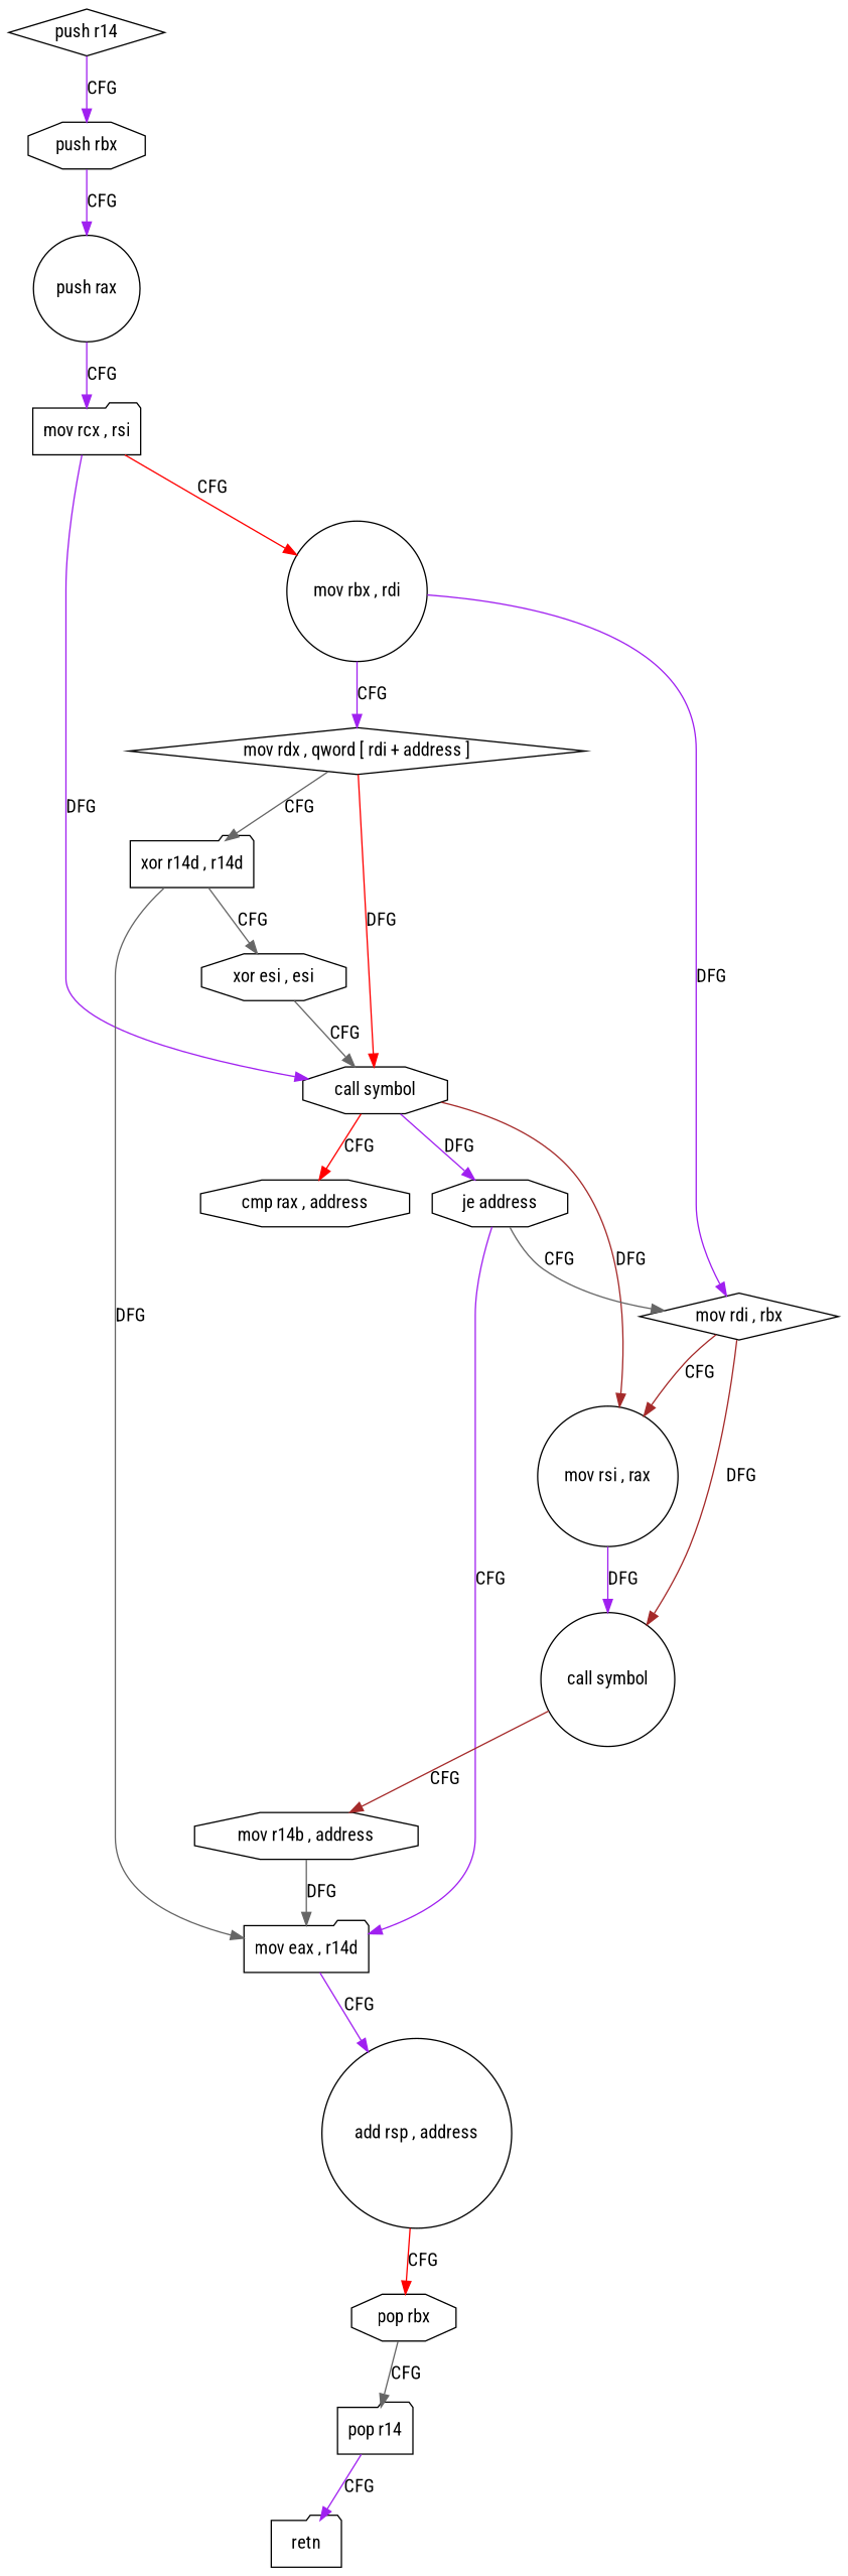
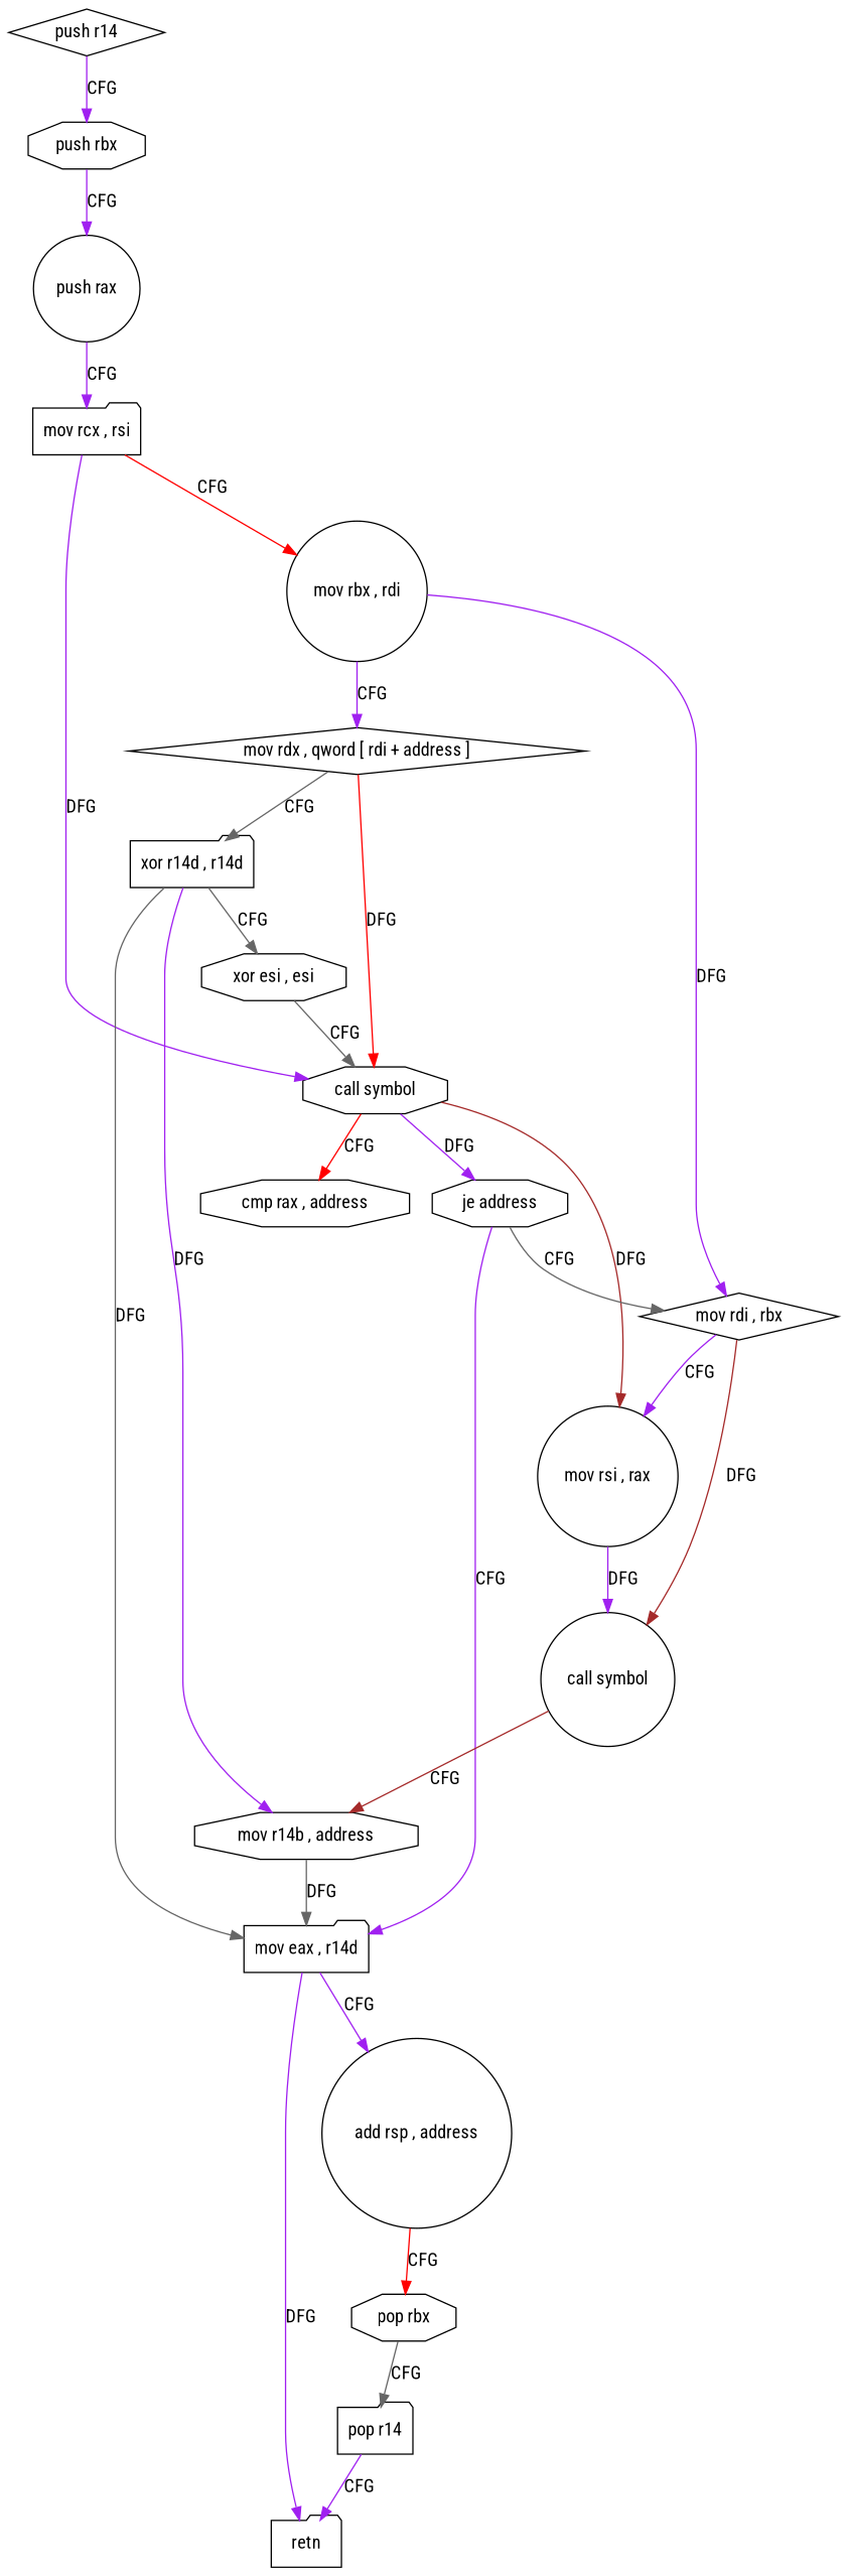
  digraph {
    fontname="Roboto Condensed"
    node [fontname="Roboto Condensed" shape=octagon]
    edge [color=purple fontname="Roboto Condensed"]
    n1 [label="push r14" shape=diamond]
    n2 [label="push rbx"]
    n3 [label="push rax" shape=circle]
    n4 [label="mov rcx , rsi" shape=folder]
    n5 [label="mov rbx , rdi" shape=circle]
    n6 [label="call symbol"]
    n7 [label="mov rdx , qword [ rdi + address ]" shape=diamond]
    n8 [label="mov rdi , rbx" shape=diamond]
    n9 [label="cmp rax , address"]
    n10 [label="je address"]
    n11 [label="mov rsi , rax" shape=circle]
    n12 [label="xor r14d , r14d" shape=folder]
    n13 [label="call symbol" shape=circle]
    n14 [label="xor esi , esi"]
    n15 [label="mov eax , r14d" shape=folder]
    n16 [label="mov r14b , address"]
    n17 [label="add rsp , address" shape=circle]
    n18 [label=retn shape=folder]
    n19 [label="pop rbx"]
    n20 [label="pop r14" shape=folder]
    n1 -> n2 [label=CFG]
    n2 -> n3 [label=CFG]
    n3 -> n4 [label=CFG]
    n4 -> n5 [color=red label=CFG]
    n4 -> n6 [label=DFG]
    n5 -> n7 [label=CFG]
    n5 -> n8 [label=DFG]
    n6 -> n9 [color=red label=CFG]
    n6 -> n10 [label=DFG]
    n6 -> n11 [color=brown label=DFG]
    n7 -> n6 [color=red label=DFG]
    n7 -> n12 [color=gray40 label=CFG]
-   n8 -> n11 [color=brown label=CFG]
+   n8 -> n11 [label=CFG]
    n8 -> n13 [color=brown label=DFG]
    n10 -> n8 [color=gray40 label=CFG]
    n10 -> n15 [label=CFG]
    n11 -> n13 [label=DFG]
    n12 -> n14 [color=gray40 label=CFG]
    n12 -> n15 [color=gray40 label=DFG]
+   n12 -> n16 [label=DFG]
    n13 -> n16 [color=brown label=CFG]
    n14 -> n6 [color=gray40 label=CFG]
    n15 -> n17 [label=CFG]
+   n15 -> n18 [label=DFG]
    n16 -> n15 [color=gray40 label=DFG]
    n17 -> n19 [color=red label=CFG]
    n19 -> n20 [color=gray40 label=CFG]
    n20 -> n18 [label=CFG]
  }
